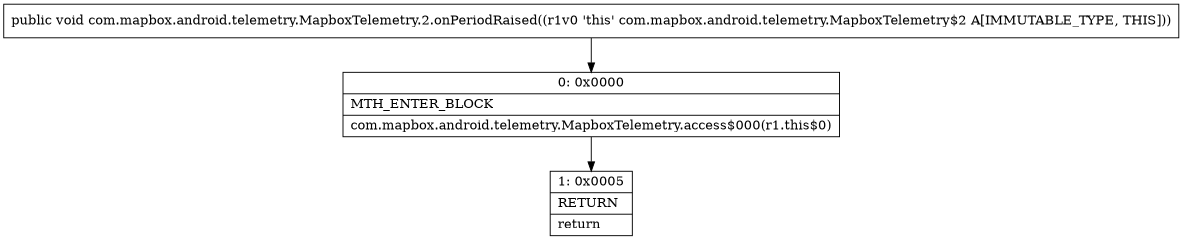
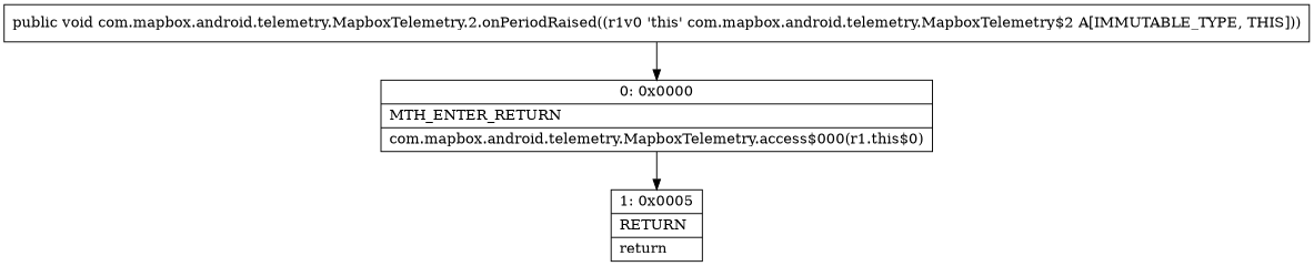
  digraph {
    node [shape=record]
-   n1 [label="{0\:\ 0x0000|MTH_ENTER_BLOCK\l|com.mapbox.android.telemetry.MapboxTelemetry.access$000(r1.this$0)\l}"]
+   n1 [label="{0\:\ 0x0000|MTH_ENTER_RETURN\l|com.mapbox.android.telemetry.MapboxTelemetry.access$000(r1.this$0)\l}"]
    n2 [label="{1\:\ 0x0005|RETURN\l|return\l}"]
    n3 [label="{public void com.mapbox.android.telemetry.MapboxTelemetry.2.onPeriodRaised((r1v0 'this' com.mapbox.android.telemetry.MapboxTelemetry$2 A[IMMUTABLE_TYPE, THIS])) }"]
    n1 -> n2
    n3 -> n1
  }
